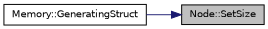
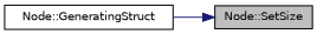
  digraph {
    rankdir=RL
    node [color=black fontname=Helvetica fontsize=10 shape=record style=filled]
    n1 [fillcolor=grey75 fontcolor=black height=0.2 label="Node::SetSize" width=0.4]
-   n2 [fillcolor=white height=0.2 label="Memory::GeneratingStruct" width=0.4]
+   n2 [fillcolor=white height=0.2 label="Node::GeneratingStruct" width=0.4]
    n1 -> n2 [color=midnightblue dir=back fontname=Helvetica fontsize=10 labelfontname=Helvetica labelfontsize=10 style=solid]
  }
